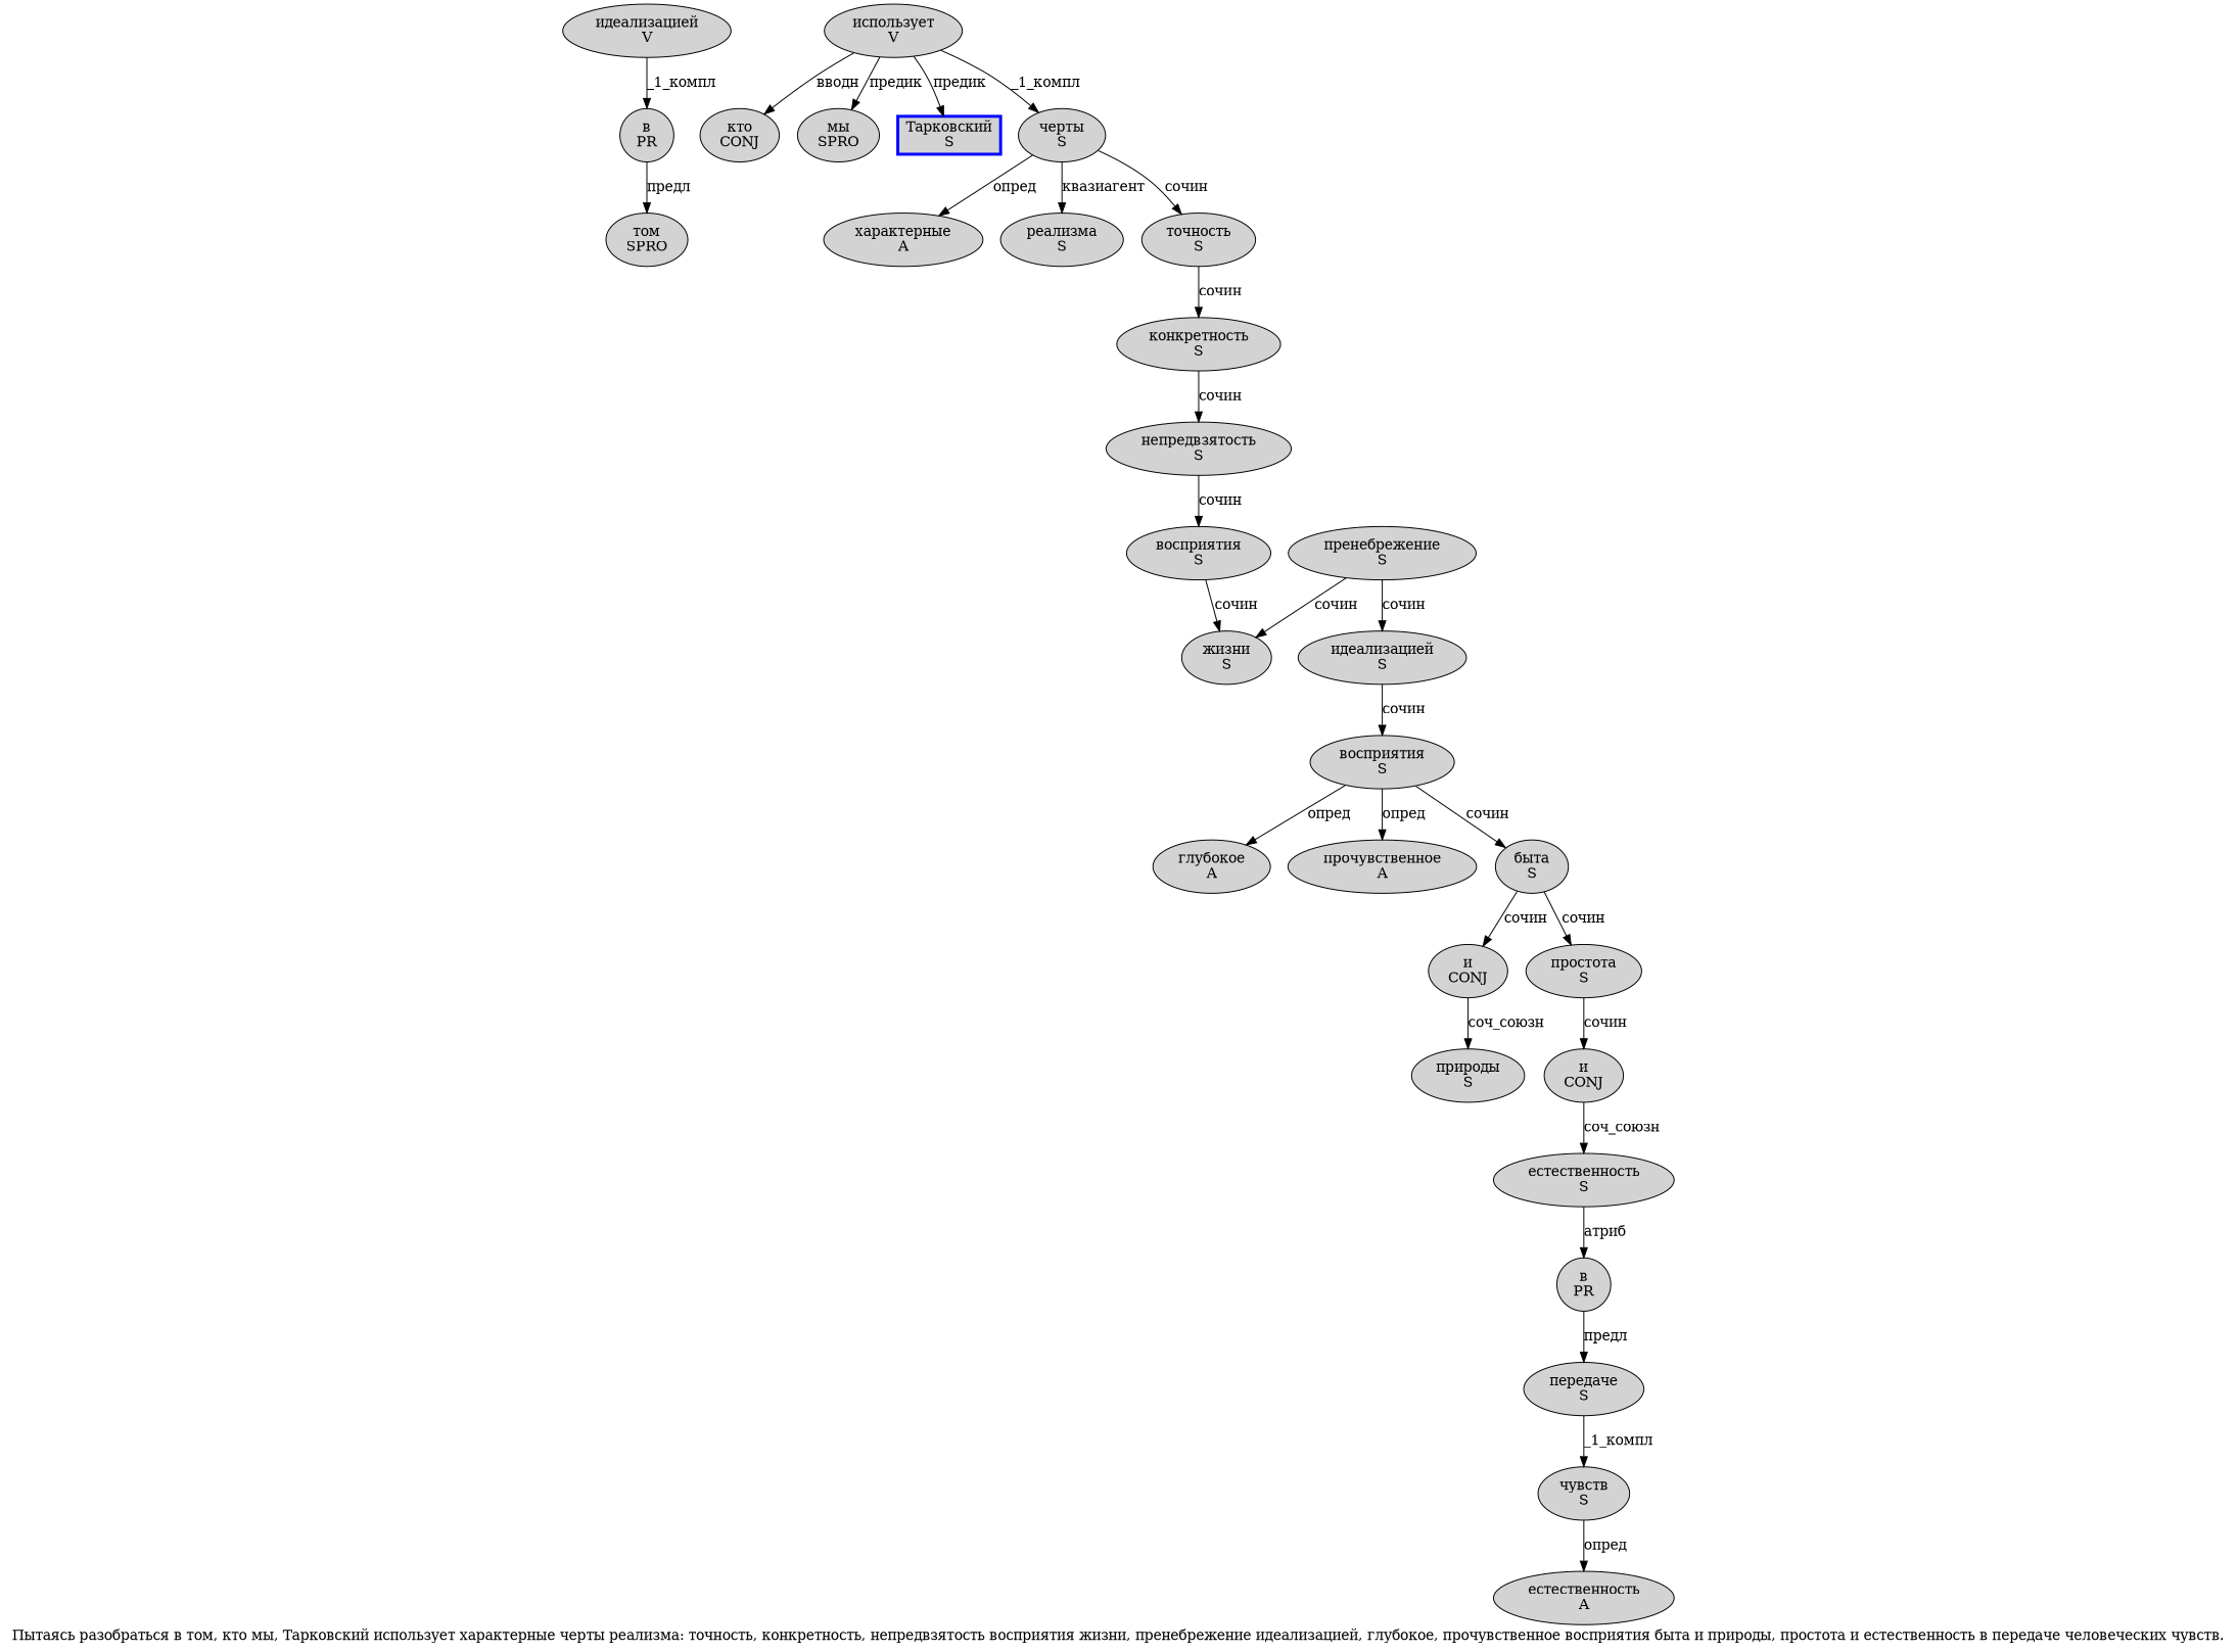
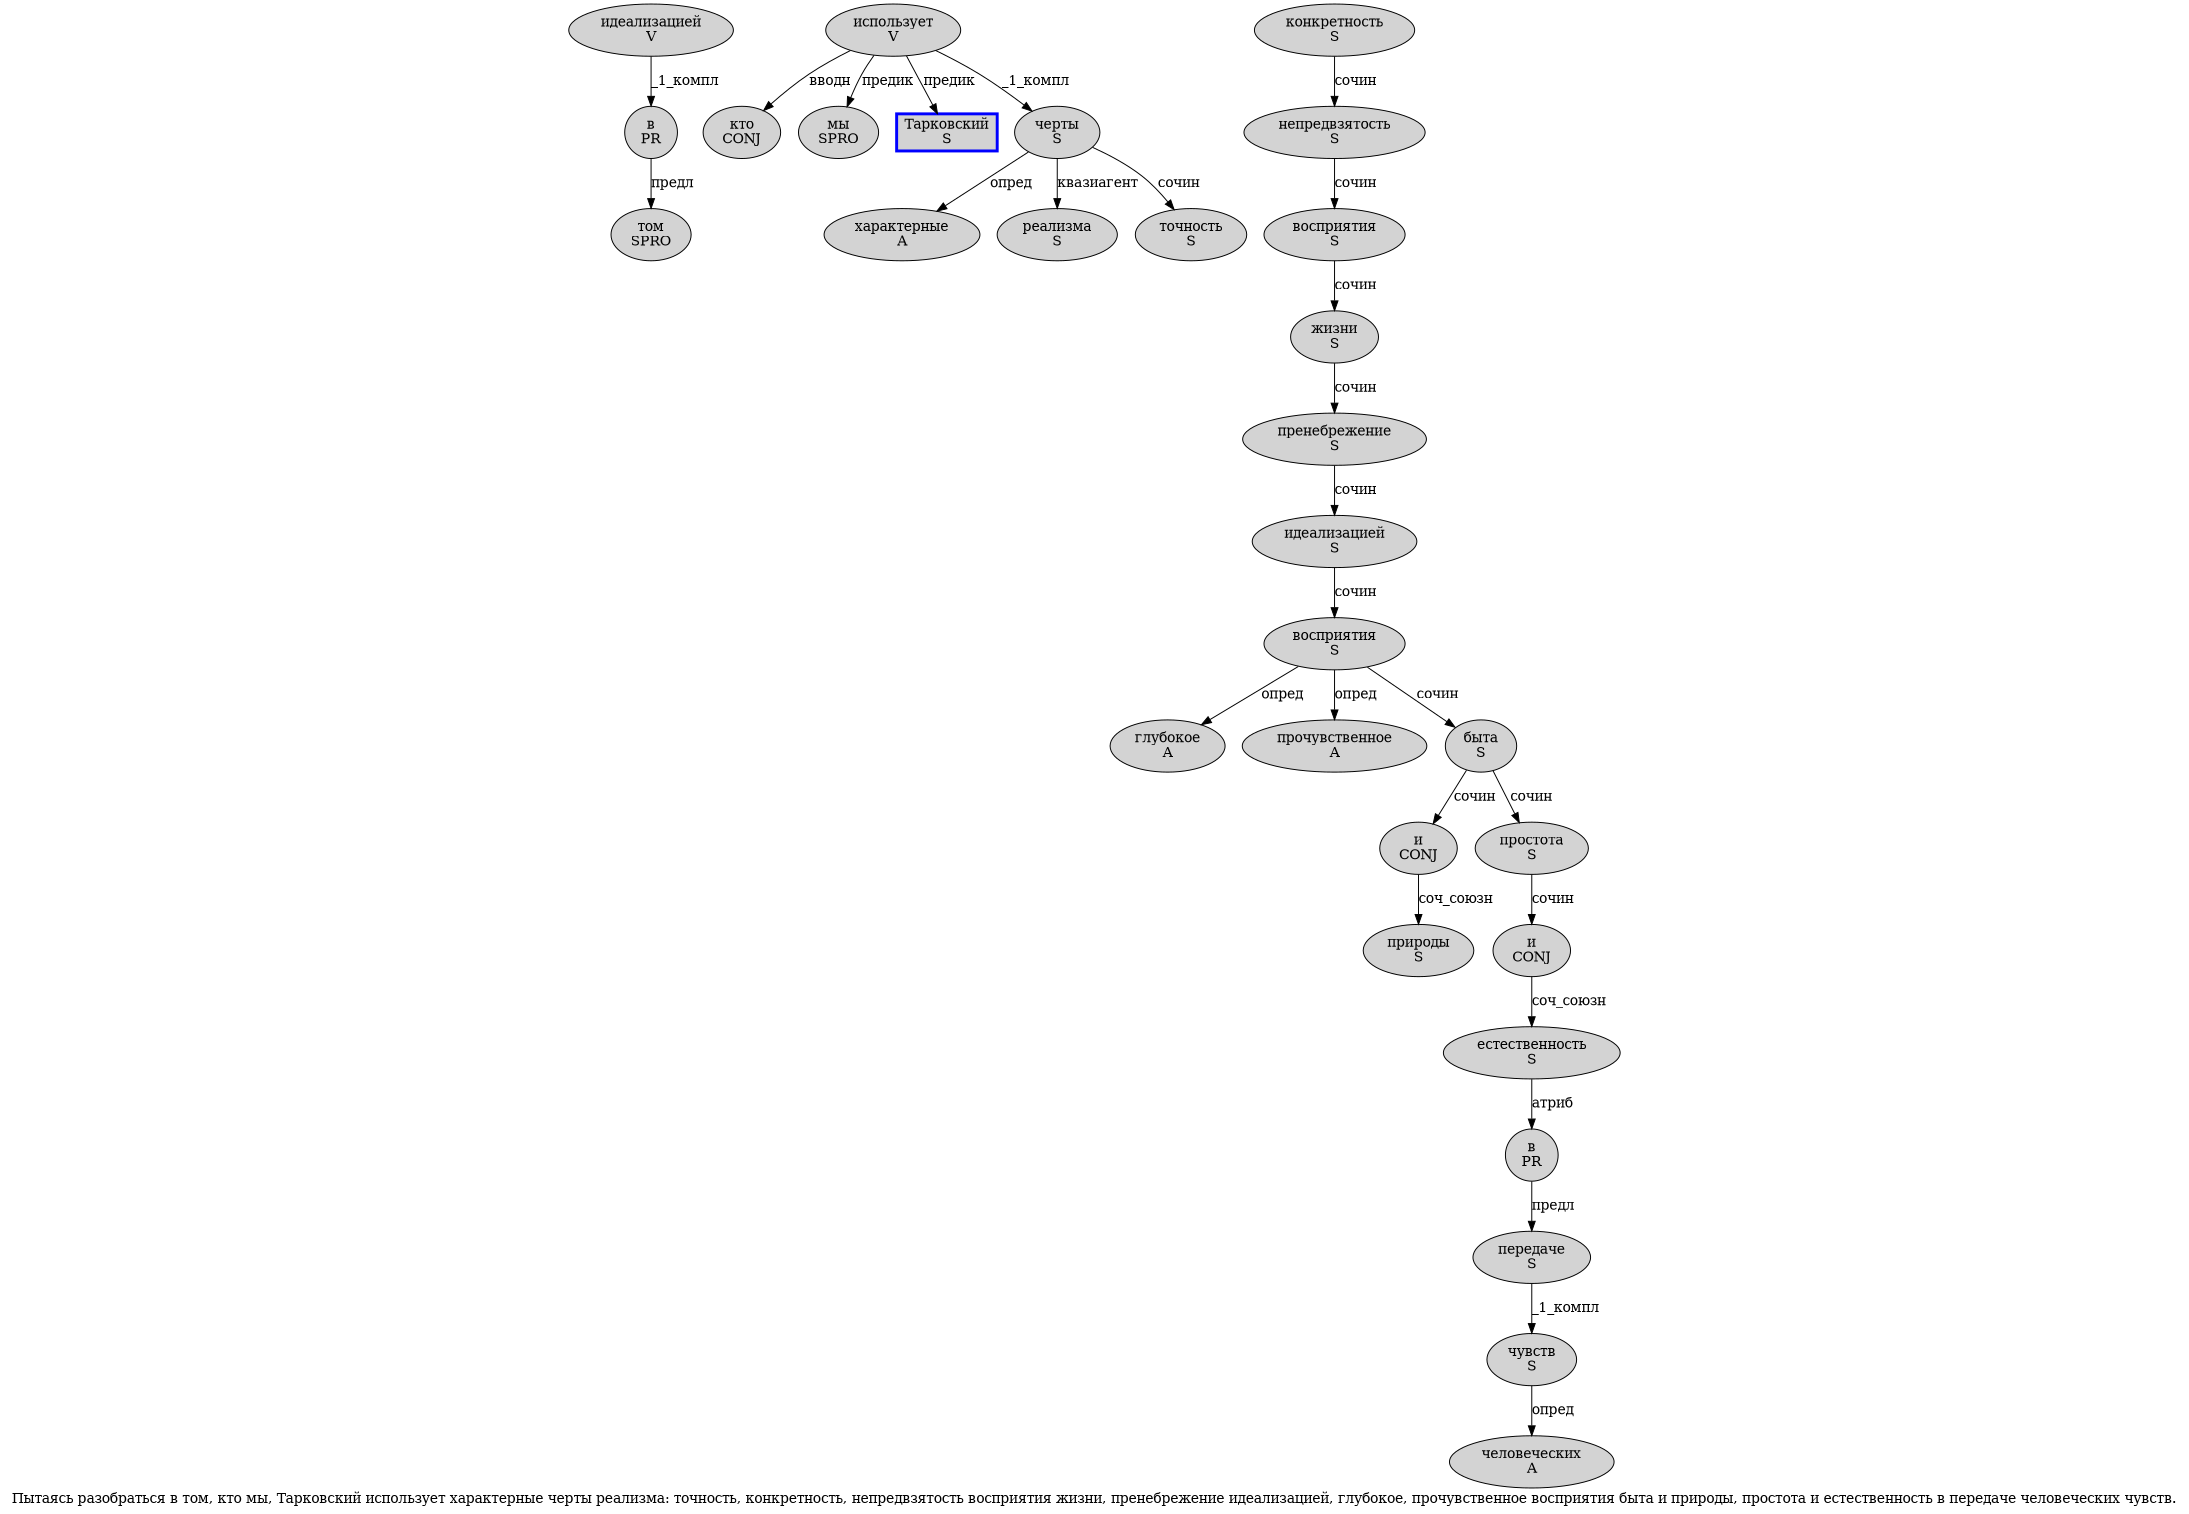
  digraph {
    label="Пытаясь разобраться в том, кто мы, Тарковский использует характерные черты реализма: точность, конкретность, непредвзятость восприятия жизни, пренебрежение идеализацией, глубокое, прочувственное восприятия быта и природы, простота и естественность в передаче человеческих чувств."
    node [fillcolor=lightgray penwidth=1 shape=ellipse style=filled]
    n1 [label="идеализацией\nV"]
    n2 [label="в\nPR"]
    n3 [label="том\nSPRO"]
    n4 [label="кто\nCONJ"]
    n5 [label="мы\nSPRO"]
    n6 [color=blue label="Тарковский\nS" penwidth=3 shape=box]
    n7 [label="использует\nV"]
    n8 [label="черты\nS"]
    n9 [label="характерные\nA"]
    n10 [label="реализма\nS"]
    n11 [label="точность\nS"]
    n12 [label="конкретность\nS"]
    n13 [label="непредвзятость\nS"]
    n14 [label="восприятия\nS"]
    n15 [label="жизни\nS"]
    n16 [label="пренебрежение\nS"]
    n17 [label="идеализацией\nS"]
    n18 [label="восприятия\nS"]
    n19 [label="глубокое\nA"]
    n20 [label="прочувственное\nA"]
    n21 [label="быта\nS"]
    n22 [label="и\nCONJ"]
    n23 [label="простота\nS"]
    n24 [label="природы\nS"]
    n25 [label="и\nCONJ"]
    n26 [label="естественность\nS"]
    n27 [label="в\nPR"]
    n28 [label="передаче\nS"]
    n29 [label="чувств\nS"]
-   n30 [label="естественность\nA"]
+   n30 [label="человеческих\nA"]
    n1 -> n2 [label="_1_компл"]
    n2 -> n3 [label="предл"]
    n7 -> n4 [label="вводн"]
    n7 -> n5 [label="предик"]
    n7 -> n6 [label="предик"]
    n7 -> n8 [label="_1_компл"]
    n8 -> n9 [label="опред"]
    n8 -> n10 [label="квазиагент"]
    n8 -> n11 [label="сочин"]
-   n11 -> n12 [label="сочин"]
    n12 -> n13 [label="сочин"]
    n13 -> n14 [label="сочин"]
    n14 -> n15 [label="сочин"]
-   n16 -> n15 [label="сочин"]
+   n15 -> n16 [label="сочин"]
    n16 -> n17 [label="сочин"]
    n17 -> n18 [label="сочин"]
    n18 -> n19 [label="опред"]
    n18 -> n20 [label="опред"]
    n18 -> n21 [label="сочин"]
    n21 -> n22 [label="сочин"]
    n21 -> n23 [label="сочин"]
    n22 -> n24 [label="соч_союзн"]
    n23 -> n25 [label="сочин"]
    n25 -> n26 [label="соч_союзн"]
    n26 -> n27 [label="атриб"]
    n27 -> n28 [label="предл"]
    n28 -> n29 [label="_1_компл"]
    n29 -> n30 [label="опред"]
  }
